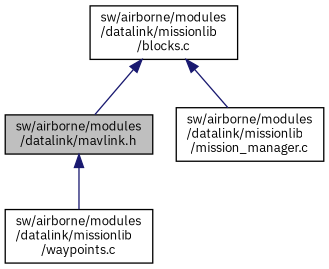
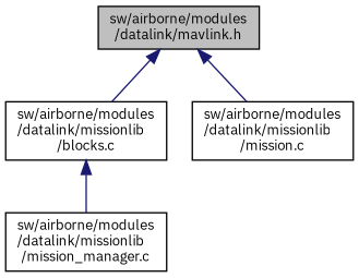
  digraph {
    fontname="IBM Plex Sans"
    node [color=black fillcolor=white fontname="IBM Plex Sans" fontsize=10 shape=record style=filled]
    edge [color=midnightblue dir=back fontname="IBM Plex Sans" fontsize=10 labelfontname=FreeSans labelfontsize=10 style=solid]
    n1 [fillcolor=grey75 fontcolor=black height=0.2 label="sw/airborne/modules\l/datalink/mavlink.h" width=0.4]
    n2 [height=0.2 label="sw/airborne/modules\l/datalink/missionlib\l/blocks.c" width=0.4]
-   n3 [height=0.2 label="sw/airborne/modules\l/datalink/missionlib\l/waypoints.c" width=0.4]
+   n3 [height=0.2 label="sw/airborne/modules\l/datalink/missionlib\l/mission.c" width=0.4]
    n4 [height=0.2 label="sw/airborne/modules\l/datalink/missionlib\l/mission_manager.c" width=0.4]
-   n2 -> n1
+   n1 -> n2
    n1 -> n3
    n2 -> n4
  }
